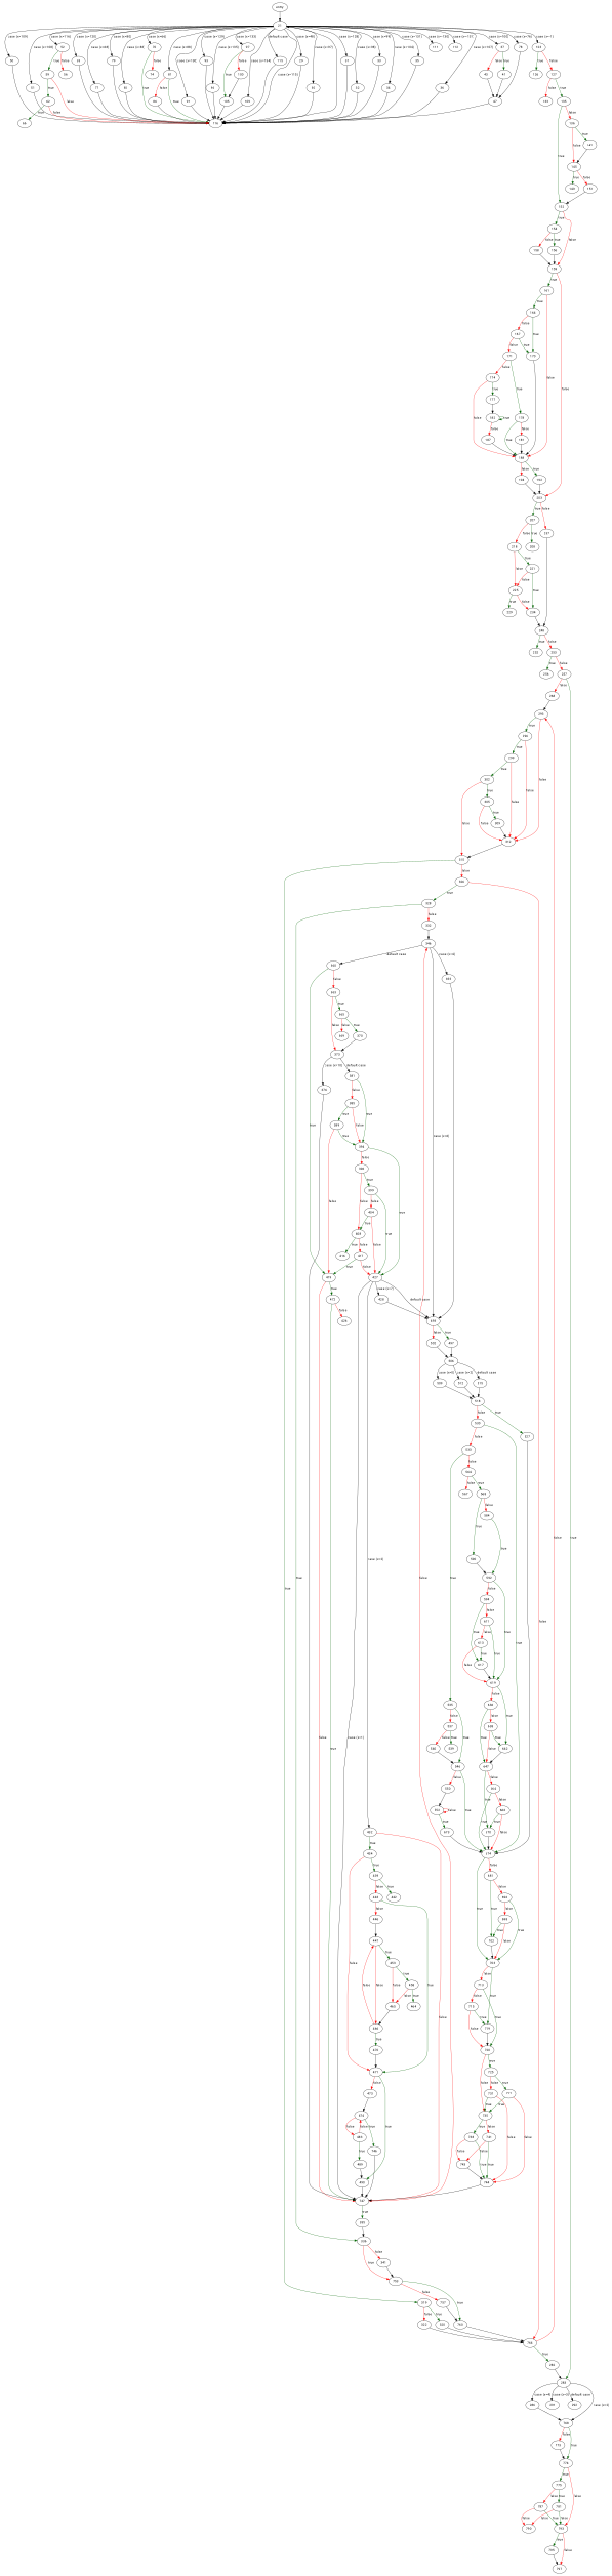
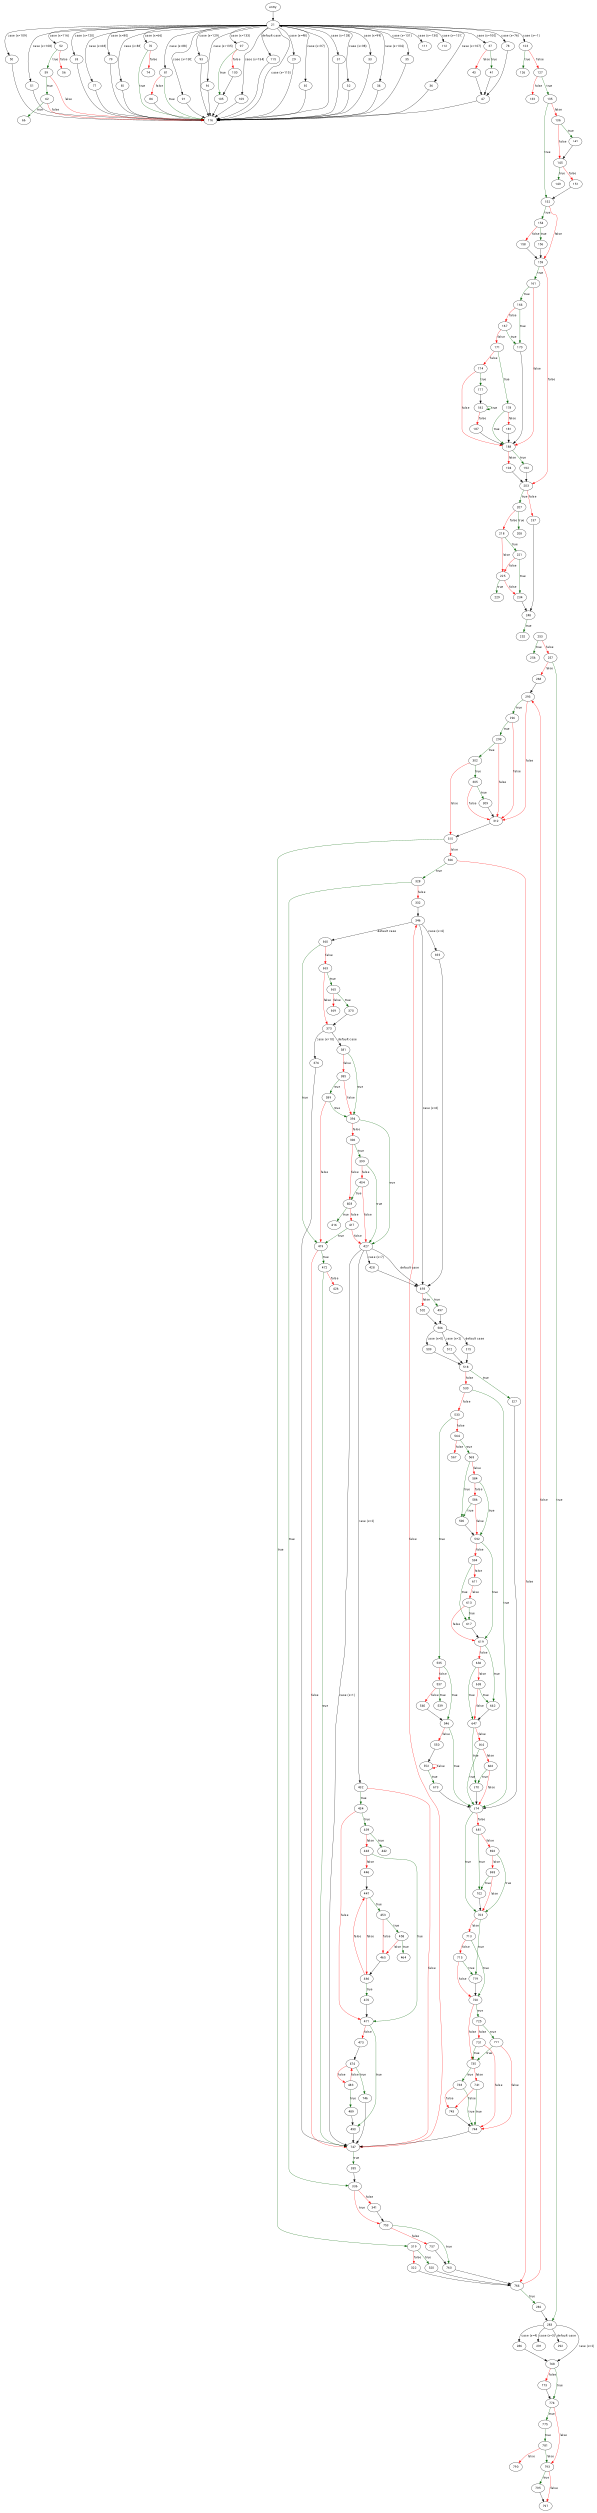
  digraph {
    fontname=Roboto
    node [fontname=Roboto]
    edge [fontname=Roboto]
    n1 [label=entry]
    21
    29
    30
    31
    32
    33
    34
    35
    36
    37
    50
    51
    52
    68
    70
    77
    78
    79
    80
    81
    91
    93
    96
    97
    109
    111
    112
    115
    116
    123
    41
    43
    56
    59
    74
    47
    86
    100
    105
    126
    127
    62
    66
    133
    135
    136
    152
    142
    145
    154
    159
    149
    151
    156
    158
    161
    203
    164
    188
    207
    237
    167
    170
    192
    194
    171
    174
    178
    177
    181
    182
    187
    208
    218
    248
    221
    225
    234
    229
    252
    253
    256
    257
    268
    283
    293
    286
    291
    292
    768
    296
    312
    282
    773
    774
    299
    315
    302
    305
    309
    319
    326
    320
    322
    764
    328
    332
    336
    346
    341
    753
    355
    360
    493
    335
    757
    760
    363
    419
    497
    502
    365
    373
    747
    n126 [label=472]
    369
    370
    376
    381
    385
    394
    389
    396
    427
    399
    408
    428
    432
    404
    416
    417
    426
    434
    439
    471
    442
    443
    473
    490
    446
    447
    453
    466
    458
    465
    470
    464
    474
    483
    746
    489
    506
    509
    512
    515
    518
    527
    530
    674
    533
    681
    703
    535
    564
    537
    546
    567
    568
    539
    540
    550
    552
    673
    584
    590
+   586
    592
    594
    619
    611
    617
    636
    642
    613
    638
    647
    664
    670
    666
    696
    702
    713
    719
    698
    715
    720
    725
    n209 [label=735]
    727
    731
    738
    741
    744
    743
    775
    793
    781
-   787
    795
    797
    790
    n1 -> 21
    21 -> 29 [label="case (x=48)"]
    21 -> 30 [label="case (x=97)"]
    21 -> 31 [label="case (x=128)"]
    21 -> 32 [label="case (x=98)"]
    21 -> 33 [label="case (x=99)"]
    21 -> 34 [label="case (x=104)"]
    21 -> 35 [label="case (x=131)"]
    21 -> 36 [label="case (x=107)"]
    21 -> 37 [label="case (x=100)"]
    21 -> 50 [label="case (x=109)"]
    21 -> 51 [label="case (x=108)"]
    21 -> 52 [label="case (x=116)"]
    21 -> 68 [label="case (x=120)"]
    21 -> 70 [label="case (x=66)"]
    21 -> 77 [label="case (x=68)"]
    21 -> 78 [label="case (x=76)"]
    21 -> 79 [label="case (x=80)"]
    21 -> 80 [label="case (x=83)"]
    21 -> 81 [label="case (x=88)"]
    21 -> 91 [label="case (x=130)"]
    21 -> 93 [label="case (x=129)"]
    21 -> 96 [label="case (x=135)"]
    21 -> 97 [label="case (x=133)"]
    21 -> 109 [label="case (x=134)"]
    21 -> 111 [label="case (x=-130)"]
    21 -> 112 [label="case (x=-131)"]
    21 -> 115 [label="default case"]
    21 -> 116 [label="case (x=115)"]
    21 -> 123 [label="case (x=-1)"]
    29 -> 116
    30 -> 116
    31 -> 116
    32 -> 116
    33 -> 116
    34 -> 116
    35 -> 116
    36 -> 116
    37 -> 41 [color=darkgreen label=true]
    37 -> 43 [color=red label=false]
    50 -> 116
    51 -> 116
    52 -> 56 [color=red label=false]
    52 -> 59 [color=darkgreen label=true]
    68 -> 116
    70 -> 116 [color=darkgreen label=true]
    70 -> 74 [color=red label=false]
    77 -> 116
    78 -> 47
    79 -> 116
    80 -> 116
    81 -> 116 [color=darkgreen label=true]
    81 -> 86 [color=red label=false]
    91 -> 116
    93 -> 116
    96 -> 116
    97 -> 100 [color=red label=false]
    97 -> 105 [color=darkgreen label=true]
    109 -> 116
    115 -> 116
    116 -> 21
    123 -> 126 [color=darkgreen label=true]
    123 -> 127 [color=red label=false]
    41 -> 47
    43 -> 47
    59 -> 116 [color=red label=false]
    59 -> 62 [color=darkgreen label=true]
    47 -> 116
    86 -> 116
    100 -> 105
    105 -> 116
    127 -> 133 [color=red label=false]
    127 -> 135 [color=darkgreen label=true]
    62 -> 116 [color=red label=false]
    62 -> 66 [color=darkgreen label=true]
    135 -> 136 [color=red label=false]
    135 -> 152 [color=darkgreen label=true]
    136 -> 142 [color=darkgreen label=true]
    136 -> 145 [color=red label=false]
    152 -> 154 [color=darkgreen label=true]
    152 -> 159 [color=red label=false]
    142 -> 145
    145 -> 149 [color=darkgreen label=true]
    145 -> 151 [color=red label=false]
    154 -> 156 [color=darkgreen label=true]
    154 -> 158 [color=red label=false]
    159 -> 161 [color=darkgreen label=true]
    159 -> 203 [color=red label=false]
    151 -> 152
    156 -> 159
    158 -> 159
    161 -> 164 [color=darkgreen label=true]
    161 -> 188 [color=red label=false]
    203 -> 207 [color=darkgreen label=true]
    203 -> 237 [color=red label=false]
    164 -> 167 [color=red label=false]
    164 -> 170 [color=darkgreen label=true]
    188 -> 192 [color=darkgreen label=true]
    188 -> 194 [color=red label=false]
    207 -> 208 [color=darkgreen label=true]
    207 -> 218 [color=red label=false]
    237 -> 248
    167 -> 170 [color=darkgreen label=true]
    167 -> 171 [color=red label=false]
    170 -> 188
    192 -> 203
    194 -> 203
    171 -> 174 [color=red label=false]
    171 -> 178 [color=darkgreen label=true]
    174 -> 188 [color=red label=false]
    174 -> 177 [color=darkgreen label=true]
    178 -> 188 [color=darkgreen label=true]
    178 -> 181 [color=red label=false]
    177 -> 182
    181 -> 188
    182 -> 182 [color=darkgreen label=true]
    182 -> 187 [color=red label=false]
    187 -> 188
    218 -> 221 [color=darkgreen label=true]
    218 -> 225 [color=red label=false]
    248 -> 252 [color=darkgreen label=true]
-   248 -> 253 [color=red label=false]
    221 -> 225 [color=red label=false]
    221 -> 234 [color=darkgreen label=true]
    225 -> 234 [color=red label=false]
    225 -> 229 [color=darkgreen label=true]
    234 -> 248
    253 -> 256 [color=darkgreen label=true]
    253 -> 257 [color=red label=false]
    257 -> 268 [color=red label=false]
    257 -> 283 [color=darkgreen label=true]
    268 -> 293
    283 -> 286 [label="case (x=4)"]
    283 -> 291 [label="case (x=3)"]
    283 -> 292 [label="default case"]
    283 -> 768 [label="case (x=2)"]
    293 -> 296 [color=darkgreen label=true]
    293 -> 312 [color=red label=false]
    286 -> 768
    768 -> 773 [color=red label=false]
    768 -> 774 [color=darkgreen label=true]
    296 -> 312 [color=red label=false]
    296 -> 299 [color=darkgreen label=true]
    312 -> 315
    282 -> 283
    773 -> 774
    774 -> 775 [color=darkgreen label=true]
    774 -> 793 [color=red label=false]
    299 -> 312 [color=red label=false]
    299 -> 302 [color=darkgreen label=true]
    315 -> 319 [color=darkgreen label=true]
    315 -> 326 [color=red label=false]
    302 -> 315 [color=red label=false]
    302 -> 305 [color=darkgreen label=true]
    305 -> 312 [color=red label=false]
    305 -> 309 [color=darkgreen label=true]
    309 -> 312
    319 -> 320 [color=darkgreen label=true]
    319 -> 322 [color=red label=false]
    326 -> 764 [color=red label=false]
    326 -> 328 [color=darkgreen label=true]
    320 -> 764
    322 -> 764
    764 -> 293 [color=red label=false]
    764 -> 282 [color=darkgreen label=true]
    328 -> 332 [color=red label=false]
    328 -> 336 [color=darkgreen label=true]
    332 -> 346
    336 -> 341 [color=red label=false]
    336 -> 753 [color=red label=true]
    346 -> 355 [label="case (x=4)"]
    346 -> 360 [label="default case"]
    346 -> 493 [label="case (x=6)"]
    341 -> 753
    753 -> 757 [color=red label=false]
    753 -> 760 [color=darkgreen label=true]
    355 -> 493
    360 -> 363 [color=red label=false]
    360 -> 419 [color=darkgreen label=true]
    493 -> 497 [color=darkgreen label=true]
    493 -> 502 [color=red label=false]
    335 -> 336
    757 -> 760
    760 -> 764
    363 -> 365 [color=darkgreen label=true]
    363 -> 373 [color=red label=false]
    419 -> 747 [color=red label=false]
    419 -> n126 [color=darkgreen label=true]
    497 -> 506
    502 -> 506
    365 -> 369 [color=red label=false]
    365 -> 370 [color=darkgreen label=true]
    373 -> 376 [label="case (x=10)"]
    373 -> 381 [label="default case"]
    747 -> 346 [color=red label=false]
    747 -> 335 [color=darkgreen label=true]
    n126 -> 747 [color=darkgreen label=true]
    n126 -> 426 [color=red label=false]
    370 -> 373
    376 -> 747
    381 -> 385 [color=red label=false]
    381 -> 394 [color=darkgreen label=true]
    385 -> 394 [color=red label=false]
    385 -> 389 [color=darkgreen label=true]
    394 -> 396 [color=red label=false]
    394 -> 427 [color=darkgreen label=true]
    389 -> 419 [color=red label=false]
    389 -> 394 [color=darkgreen label=true]
    396 -> 399 [color=darkgreen label=true]
    396 -> 408 [color=red label=false]
    427 -> 493 [label="default case"]
    427 -> 747 [label="case (x=1)"]
    427 -> 428 [label="case (x=7)"]
    427 -> 432 [label="case (x=2)"]
    399 -> 427 [color=darkgreen label=true]
    399 -> 404 [color=red label=false]
    408 -> 416 [color=darkgreen label=true]
    408 -> 417 [color=red label=false]
    428 -> 493
    432 -> 747 [color=red label=false]
    432 -> 434 [color=darkgreen label=true]
    404 -> 427 [color=red label=false]
    404 -> 408 [color=darkgreen label=true]
    417 -> 419 [color=darkgreen label=true]
    417 -> 427 [color=red label=false]
    434 -> 439 [color=darkgreen label=true]
    434 -> 471 [color=red label=false]
    439 -> 442 [color=darkgreen label=true]
    439 -> 443 [color=red label=false]
    471 -> 473 [color=red label=false]
    471 -> 490 [color=darkgreen label=true]
    443 -> 471 [color=darkgreen label=true]
    443 -> 446 [color=red label=false]
    473 -> 474
    490 -> 747
    446 -> 447
    447 -> 453 [color=darkgreen label=true]
    447 -> 466 [color=red label=false]
    453 -> 458 [color=darkgreen label=true]
    453 -> 465 [color=red label=false]
    466 -> 447 [color=red label=false]
    466 -> 470 [color=darkgreen label=true]
    458 -> 465 [color=red label=false]
    458 -> 464 [color=darkgreen label=true]
    465 -> 466
    470 -> 471
    474 -> 483 [color=red label=false]
    474 -> 746 [color=darkgreen label=true]
    483 -> 474 [color=red label=false]
    483 -> 489 [color=darkgreen label=true]
    746 -> 747
    489 -> 490
    506 -> 509 [label="case (x=0)"]
    506 -> 512 [label="case (x=2)"]
    506 -> 515 [label="default case"]
    509 -> 518
    512 -> 518
    515 -> 518
    518 -> 527 [color=darkgreen label=true]
    518 -> 530 [color=red label=false]
    527 -> 674
    530 -> 674 [color=darkgreen label=true]
    530 -> 533 [color=red label=false]
    674 -> 681 [color=red label=false]
    674 -> 703 [color=darkgreen label=true]
    533 -> 535 [color=darkgreen label=true]
    533 -> 564 [color=red label=false]
    681 -> 696 [color=red label=false]
    681 -> 702 [color=darkgreen label=true]
    703 -> 713 [color=red label=false]
    703 -> 719 [color=darkgreen label=true]
    535 -> 537 [color=red label=false]
    535 -> 546 [color=darkgreen label=true]
    564 -> 567 [color=red label=false]
    564 -> 568 [color=darkgreen label=true]
    537 -> 539 [color=darkgreen label=true]
    537 -> 540 [color=red label=false]
    546 -> 674 [color=darkgreen label=true]
    546 -> 550 [color=red label=false]
    568 -> 584 [color=red label=false]
    568 -> 590 [color=darkgreen label=true]
    540 -> 546
    550 -> 552
    552 -> 552 [color=red label=false]
    552 -> 673 [color=darkgreen label=true]
    673 -> 674
+   584 -> 586 [color=red label=false]
    584 -> 592 [color=darkgreen label=true]
    590 -> 592
+   586 -> 590 [color=darkgreen label=true]
+   586 -> 592 [color=red label=false]
    592 -> 594 [color=red label=false]
    592 -> 619 [color=darkgreen label=true]
    594 -> 611 [color=red label=false]
    594 -> 617 [color=darkgreen label=true]
    619 -> 636 [color=red label=false]
    619 -> 642 [color=darkgreen label=true]
-   611 -> 619 [color=darkgreen label=true]
    611 -> 613 [color=red label=false]
    617 -> 619
    636 -> 638 [color=red label=false]
    636 -> 647 [color=darkgreen label=true]
    642 -> 647
    613 -> 619 [color=red label=false]
    613 -> 617 [color=darkgreen label=true]
    638 -> 642 [color=darkgreen label=true]
    638 -> 647 [color=red label=false]
    647 -> 664 [color=red label=false]
    647 -> 670 [color=darkgreen label=true]
    664 -> 674 [color=darkgreen label=true]
    664 -> 666 [color=red label=false]
    670 -> 674
    666 -> 674 [color=red label=false]
    666 -> 670 [color=darkgreen label=true]
    696 -> 703 [color=darkgreen label=true]
    696 -> 698 [color=red label=false]
    702 -> 703
    713 -> 715 [color=red label=false]
    713 -> 720 [color=darkgreen label=true]
    719 -> 720
    698 -> 703 [color=red label=false]
    698 -> 702 [color=darkgreen label=true]
    715 -> 719 [color=darkgreen label=true]
    715 -> 720 [color=red label=false]
    720 -> 725 [color=darkgreen label=true]
    720 -> n209 [color=red label=false]
    725 -> 727 [color=darkgreen label=true]
    725 -> 731 [color=red label=false]
    n209 -> 738 [color=darkgreen label=true]
    n209 -> 741 [color=red label=false]
    727 -> n209 [color=darkgreen label=true]
    727 -> 744 [color=red label=false]
    731 -> n209 [color=darkgreen label=true]
    731 -> 744 [color=red label=false]
    738 -> 744 [color=darkgreen label=true]
    738 -> 743 [color=red label=false]
    741 -> 744 [color=darkgreen label=true]
    741 -> 743 [color=red label=false]
    744 -> 747
    743 -> 744
    775 -> 781 [color=darkgreen label=true]
-   775 -> 787 [color=red label=false]
    793 -> 795 [color=darkgreen label=true]
    793 -> 797 [color=red label=false]
    781 -> 793 [color=darkgreen label=false]
    781 -> 790 [color=red label=false]
-   787 -> 793 [color=darkgreen label=true]
-   787 -> 790 [color=red label=false]
    795 -> 797
  }
